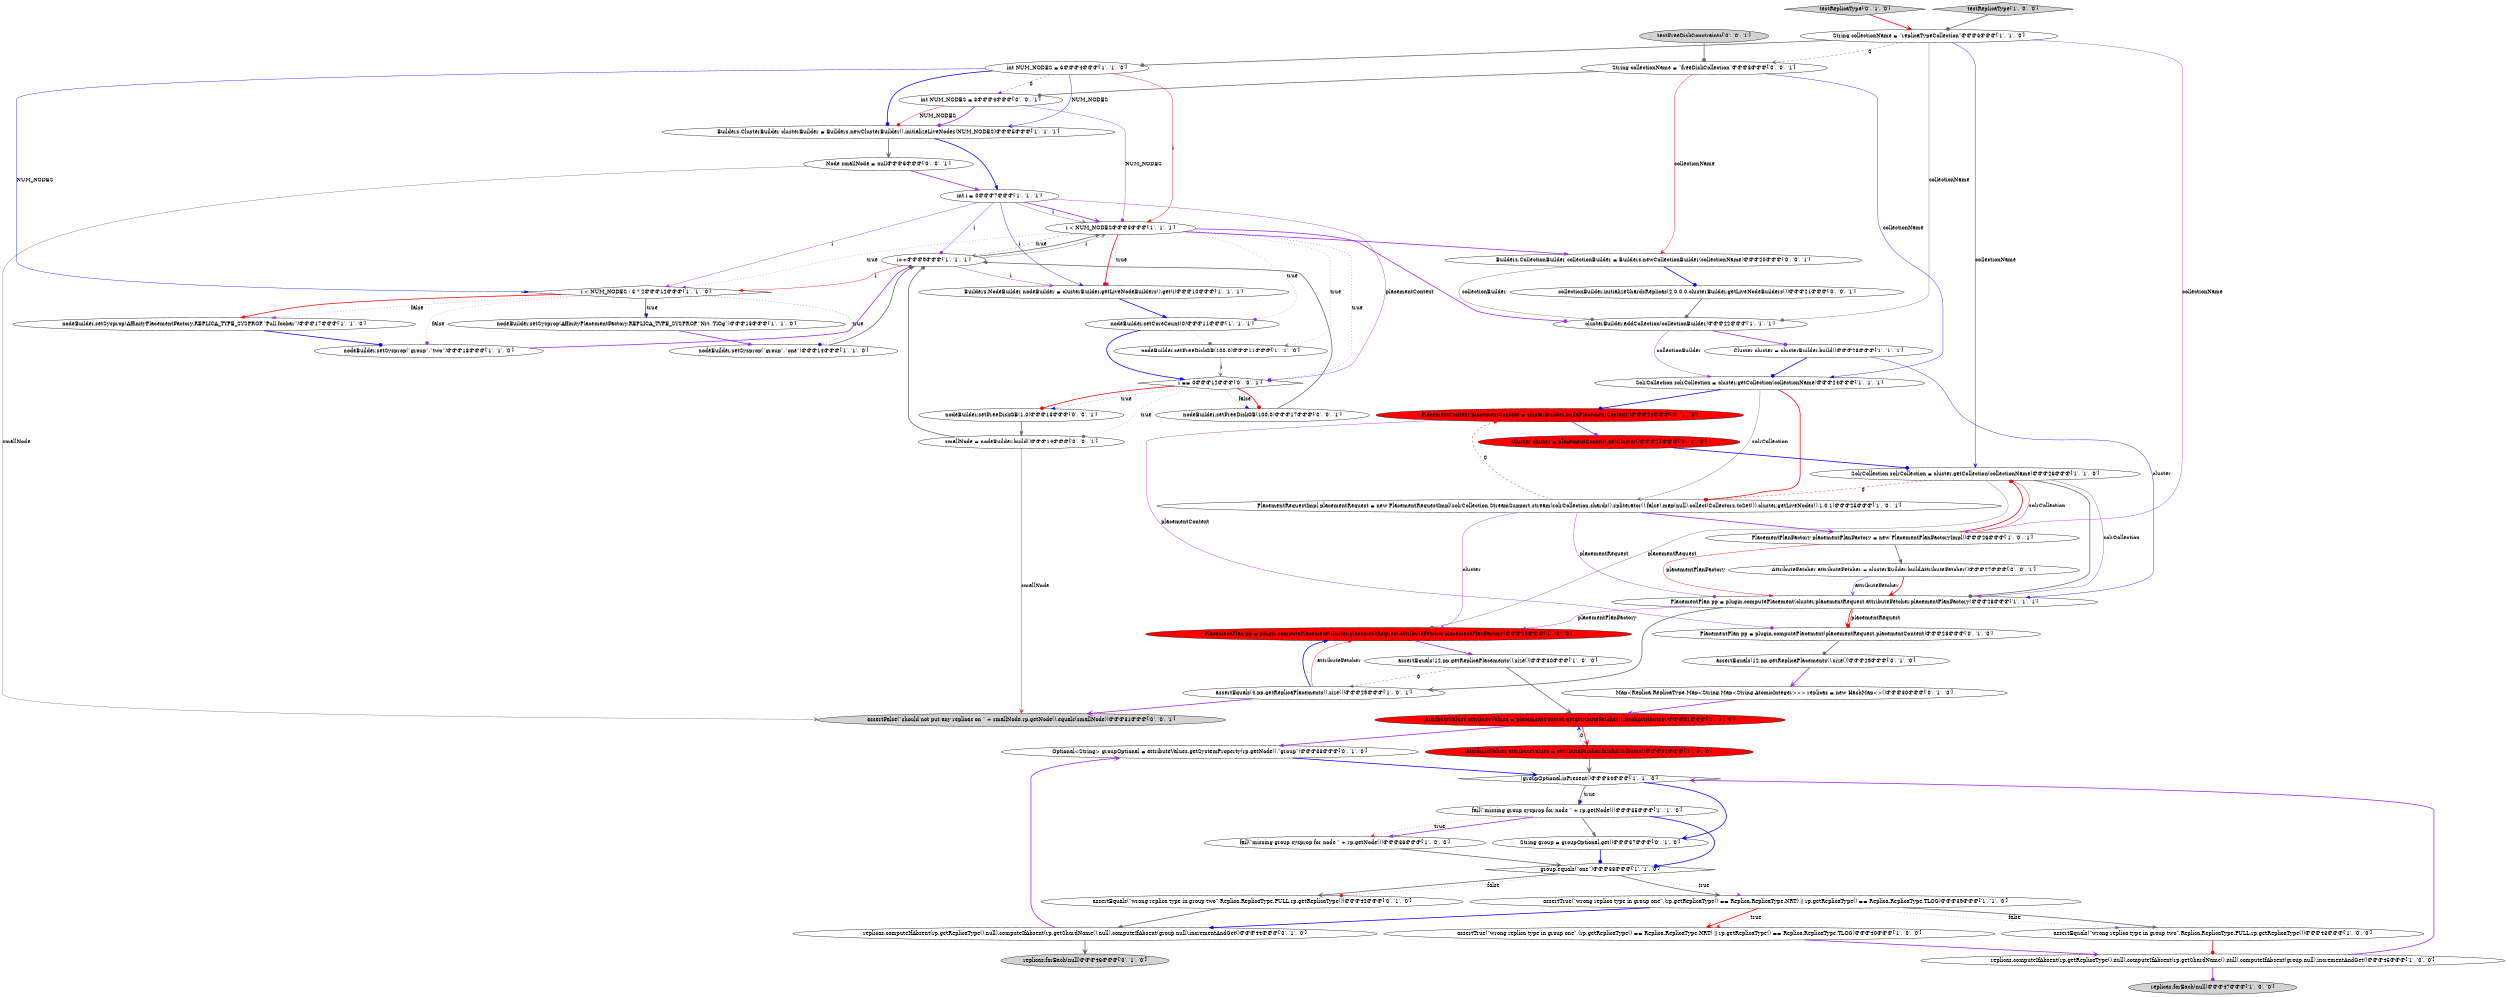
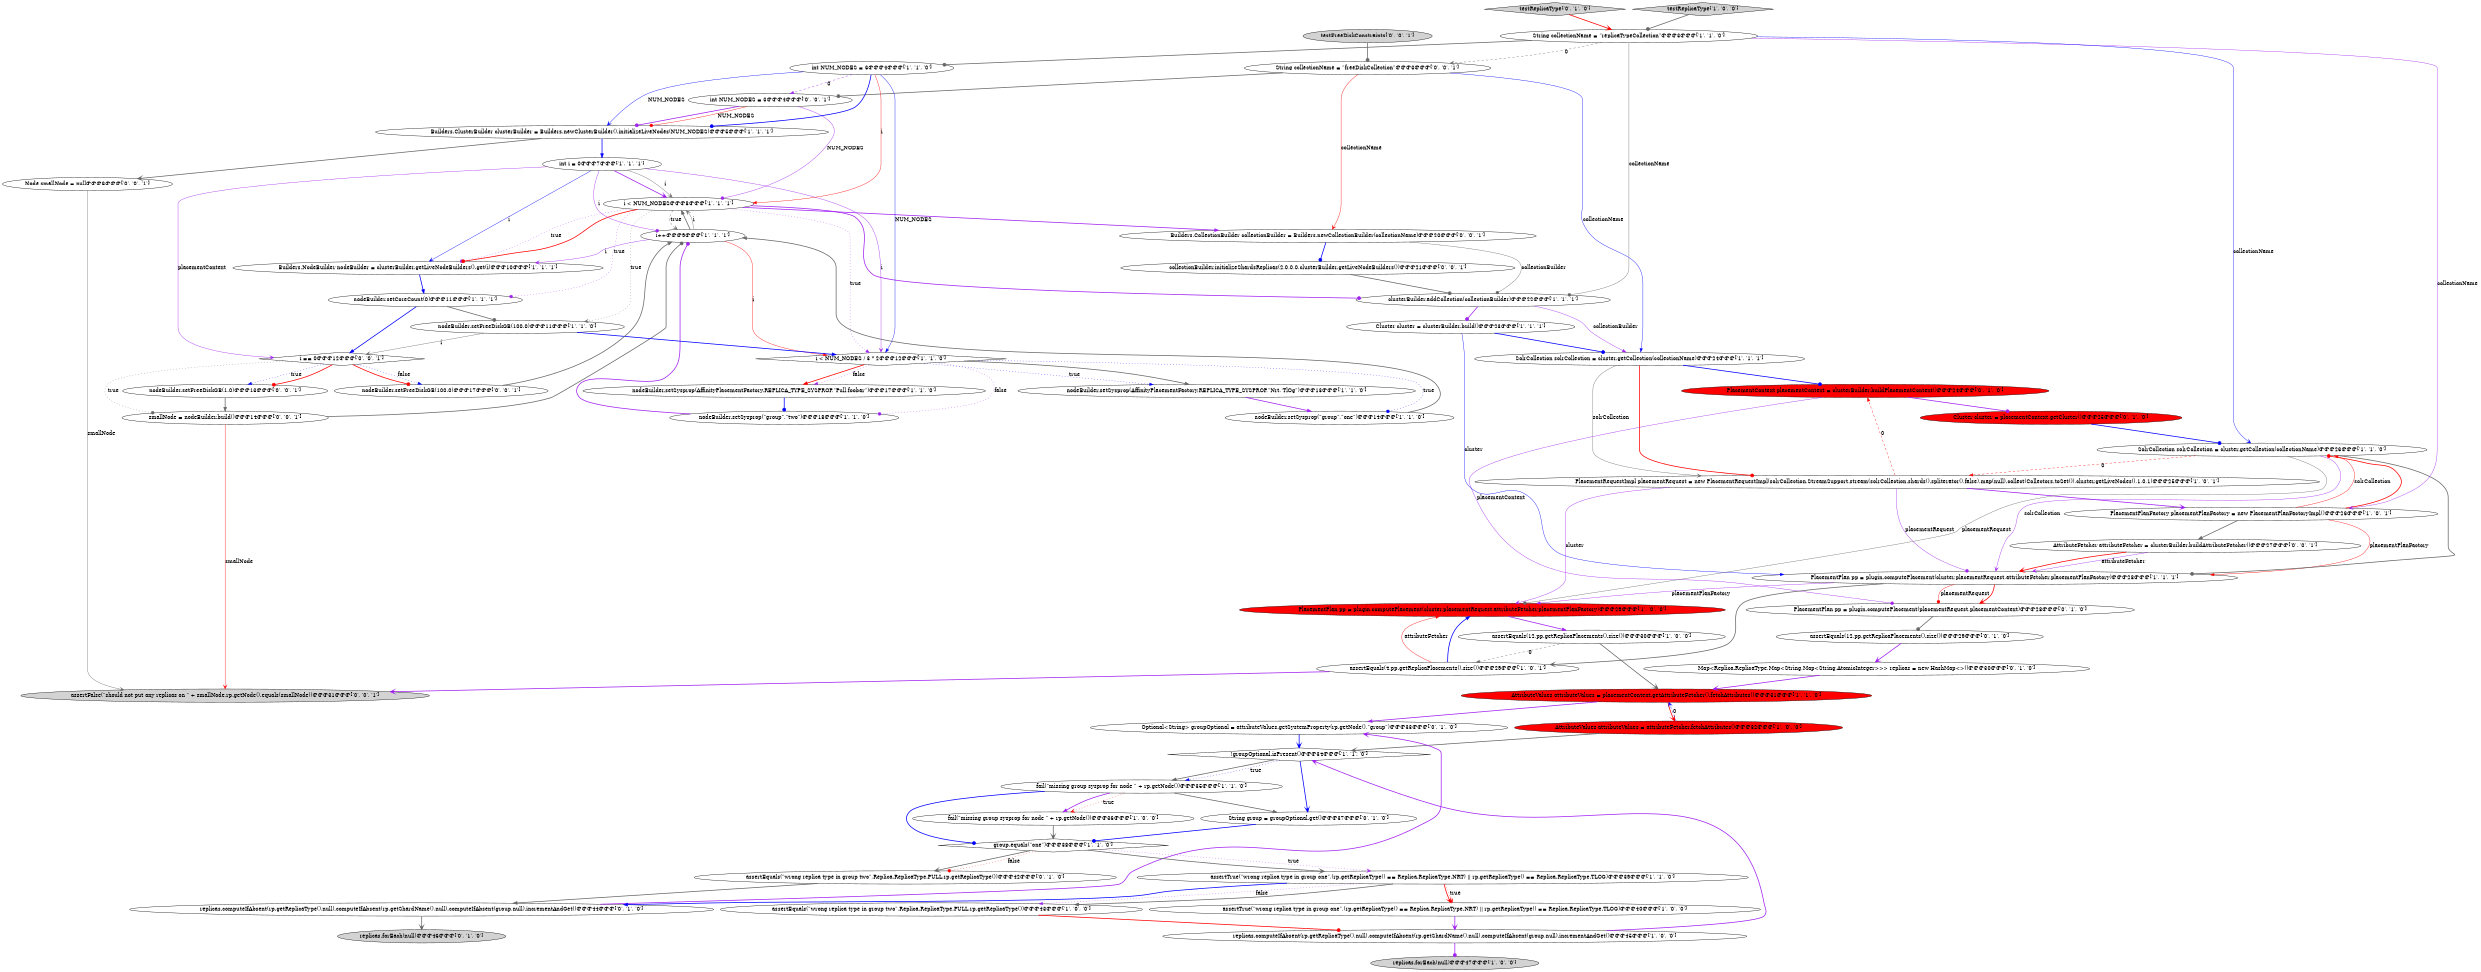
  digraph {
    node [fillcolor=white shape=ellipse style=filled]
    edge [arrowhead=vee color=purple style=bold]
    n1 [label="String collectionName = \"freeDiskCollection\"@@@3@@@['0', '0', '1']"]
    n2 [label="Builders.CollectionBuilder collectionBuilder = Builders.newCollectionBuilder(collectionName)@@@20@@@['0', '0', '1']"]
    n3 [label="int NUM_NODES = 3@@@4@@@['0', '0', '1']"]
    n4 [label="SolrCollection solrCollection = cluster.getCollection(collectionName)@@@24@@@['1', '1', '1']"]
    n5 [label="clusterBuilder.addCollection(collectionBuilder)@@@22@@@['1', '1', '1']"]
    n6 [label="collectionBuilder.initializeShardsReplicas(2,0,0,0,clusterBuilder.getLiveNodeBuilders())@@@21@@@['0', '0', '1']"]
    n7 [label="i < NUM_NODES@@@8@@@['1', '1', '1']"]
    n8 [label="Builders.ClusterBuilder clusterBuilder = Builders.newClusterBuilder().initializeLiveNodes(NUM_NODES)@@@5@@@['1', '1', '1']"]
    n9 [fillcolor=red label="PlacementContext placementContext = clusterBuilder.buildPlacementContext()@@@24@@@['0', '1', '0']"]
    n10 [label="PlacementRequestImpl placementRequest = new PlacementRequestImpl(solrCollection,StreamSupport.stream(solrCollection.shards().spliterator(),false).map(null).collect(Collectors.toSet()),cluster.getLiveNodes(),1,0,1)@@@25@@@['1', '0', '1']"]
    n11 [label="replicas.computeIfAbsent(rp.getReplicaType(),null).computeIfAbsent(rp.getShardName(),null).computeIfAbsent(group,null).incrementAndGet()@@@45@@@['1', '0', '0']"]
    n12 [fillcolor=lightgray label="replicas.forEach(null)@@@47@@@['1', '0', '0']"]
    n13 [label="!groupOptional.isPresent()@@@34@@@['1', '1', '0']" shape=diamond]
    n14 [label="String group = groupOptional.get()@@@37@@@['0', '1', '0']"]
    n15 [label="fail(\"missing group sysprop for node \" + rp.getNode())@@@35@@@['1', '1', '0']"]
    n16 [fillcolor=lightgray label="testFreeDiskConstraints['0', '0', '1']"]
    n17 [label="PlacementPlan pp = plugin.computePlacement(placementRequest,placementContext)@@@28@@@['0', '1', '0']"]
    n18 [label="assertEquals(12,pp.getReplicaPlacements().size())@@@29@@@['0', '1', '0']"]
    n19 [label="Map<Replica.ReplicaType,Map<String,Map<String,AtomicInteger>>> replicas = new HashMap<>()@@@30@@@['0', '1', '0']"]
    n20 [label="Cluster cluster = clusterBuilder.build()@@@23@@@['1', '1', '1']"]
    n21 [label="PlacementPlan pp = plugin.computePlacement(cluster,placementRequest,attributeFetcher,placementPlanFactory)@@@28@@@['1', '1', '1']"]
    n22 [fillcolor=red label="PlacementPlan pp = plugin.computePlacement(cluster,placementRequest,attributeFetcher,placementPlanFactory)@@@29@@@['1', '0', '0']"]
    n23 [label="assertEquals(4,pp.getReplicaPlacements().size())@@@29@@@['1', '0', '1']"]
    n24 [fillcolor=red label="AttributeValues attributeValues = placementContext.getAttributeFetcher().fetchAttributes()@@@31@@@['1', '1', '0']"]
    n25 [label="Optional<String> groupOptional = attributeValues.getSystemProperty(rp.getNode(),\"group\")@@@33@@@['0', '1', '0']"]
    n26 [fillcolor=red label="AttributeValues attributeValues = attributeFetcher.fetchAttributes()@@@32@@@['1', '0', '0']"]
    n27 [label="nodeBuilder.setFreeDiskGB(1.0)@@@13@@@['0', '0', '1']"]
    n28 [label="smallNode = nodeBuilder.build()@@@14@@@['0', '0', '1']"]
    n29 [fillcolor=lightgray label="assertFalse(\"should not put any replicas on \" + smallNode,rp.getNode().equals(smallNode))@@@31@@@['0', '0', '1']"]
    n30 [label="i++@@@9@@@['1', '1', '1']"]
    n31 [label="assertEquals(12,pp.getReplicaPlacements().size())@@@30@@@['1', '0', '0']"]
    n32 [label="Node smallNode = null@@@6@@@['0', '0', '1']"]
    n33 [label="int i = 0@@@7@@@['1', '1', '1']"]
    n34 [label="i < NUM_NODES / 3 * 2@@@12@@@['1', '1', '0']" shape=diamond]
    n35 [label="i == 0@@@12@@@['0', '0', '1']" shape=diamond]
    n36 [label="Builders.NodeBuilder nodeBuilder = clusterBuilder.getLiveNodeBuilders().get(i)@@@10@@@['1', '1', '1']"]
    n37 [fillcolor=lightgray label="replicas.forEach(null)@@@46@@@['0', '1', '0']"]
    n38 [label="int NUM_NODES = 6@@@4@@@['1', '1', '0']"]
    n39 [label="nodeBuilder.setSysprop(AffinityPlacementFactory.REPLICA_TYPE_SYSPROP,\"Pull,foobar\")@@@17@@@['1', '1', '0']"]
    n40 [label="nodeBuilder.setSysprop(\"group\",\"two\")@@@18@@@['1', '1', '0']"]
    n41 [label="nodeBuilder.setSysprop(AffinityPlacementFactory.REPLICA_TYPE_SYSPROP,\"Nrt, TlOg\")@@@13@@@['1', '1', '0']"]
    n42 [label="nodeBuilder.setSysprop(\"group\",\"one\")@@@14@@@['1', '1', '0']"]
    n43 [label="nodeBuilder.setFreeDiskGB(100.0)@@@11@@@['1', '1', '0']"]
    n44 [label="nodeBuilder.setCoreCount(0)@@@11@@@['1', '1', '1']"]
    n45 [label="assertTrue(\"wrong replica type in group one\",(rp.getReplicaType() == Replica.ReplicaType.NRT) || rp.getReplicaType() == Replica.ReplicaType.TLOG)@@@40@@@['1', '0', '0']"]
    n46 [label="replicas.computeIfAbsent(rp.getReplicaType(),null).computeIfAbsent(rp.getShardName(),null).computeIfAbsent(group,null).incrementAndGet()@@@44@@@['0', '1', '0']"]
    n47 [label="nodeBuilder.setFreeDiskGB(100.0)@@@17@@@['0', '0', '1']"]
    n48 [label="AttributeFetcher attributeFetcher = clusterBuilder.buildAttributeFetcher()@@@27@@@['0', '0', '1']"]
    n49 [label="PlacementPlanFactory placementPlanFactory = new PlacementPlanFactoryImpl()@@@26@@@['1', '0', '1']"]
    n50 [label="SolrCollection solrCollection = cluster.getCollection(collectionName)@@@26@@@['1', '1', '0']"]
    n51 [label="fail(\"missing group sysprop for node \" + rp.getNode())@@@36@@@['1', '0', '0']"]
    n52 [label="group.equals(\"one\")@@@38@@@['1', '1', '0']" shape=diamond]
    n53 [label="assertTrue(\"wrong replica type in group one\",(rp.getReplicaType() == Replica.ReplicaType.NRT) || rp.getReplicaType() == Replica.ReplicaType.TLOG)@@@39@@@['1', '1', '0']"]
    n54 [label="assertEquals(\"wrong replica type in group two\",Replica.ReplicaType.PULL,rp.getReplicaType())@@@42@@@['0', '1', '0']"]
    n55 [fillcolor=red label="Cluster cluster = placementContext.getCluster()@@@25@@@['0', '1', '0']"]
    n56 [fillcolor=lightgray label="testReplicaType['0', '1', '0']" shape=diamond]
    n57 [label="String collectionName = \"replicaTypeCollection\"@@@3@@@['1', '1', '0']"]
    n58 [label="assertEquals(\"wrong replica type in group two\",Replica.ReplicaType.PULL,rp.getReplicaType())@@@43@@@['1', '0', '0']"]
    n59 [fillcolor=lightgray label="testReplicaType['1', '0', '0']" shape=diamond]
    n1 -> n2 [color=red label=collectionName style=solid]
    n1 -> n3 [arrowhead=dot color=gray40]
    n1 -> n4 [arrowhead=normal color=blue label=collectionName style=solid]
    n2 -> n5 [arrowhead=dot color=gray40 label=collectionBuilder style=solid]
    n2 -> n6 [arrowhead=dot color=blue]
    n3 -> n7 [arrowhead=dot label=NUM_NODES style=solid]
    n3 -> n8 [arrowhead=dot]
    n3 -> n8 [arrowhead=dot color=red label=NUM_NODES style=solid]
    n4 -> n9 [arrowhead=dot color=blue]
    n4 -> n10 [arrowhead=dot color=red]
    n4 -> n10 [color=gray40 label=solrCollection style=solid]
    n5 -> n4 [arrowhead=normal label=collectionBuilder style=solid]
    n5 -> n20 [arrowhead=dot]
    n6 -> n5 [arrowhead=dot color=gray40]
    n7 -> n2 [arrowhead=normal]
    n7 -> n5 [arrowhead=dot]
    n7 -> n30 [color=gray40 label=true style=dashed]
    n7 -> n34 [arrowhead=normal label=true style=dotted]
-   n7 -> n35 [arrowhead=dot color=blue label=true style=dotted]
    n7 -> n36 [arrowhead=dot label=true style=dotted]
    n7 -> n36 [arrowhead=dot color=red]
    n7 -> n43 [color=gray40 label=true style=dotted]
    n7 -> n44 [arrowhead=dot label=true style=dotted]
    n8 -> n32 [color=gray40]
    n8 -> n33 [arrowhead=normal color=blue]
    n9 -> n17 [arrowhead=dot label=placementContext style=solid]
    n9 -> n55 [arrowhead=dot]
    n10 -> n9 [arrowhead=normal color=red label=0 style=dashed]
    n10 -> n21 [arrowhead=dot label=placementRequest style=solid]
    n10 -> n22 [label=cluster style=solid]
    n10 -> n49
    n11 -> n12 [arrowhead=dot]
    n11 -> n13
    n13 -> n14 [color=blue]
    n13 -> n15 [arrowhead=normal color=gray40]
    n13 -> n15 [arrowhead=normal color=blue label=true style=dotted]
    n14 -> n52 [arrowhead=dot color=blue]
    n15 -> n14 [arrowhead=normal color=gray40]
    n15 -> n51 [arrowhead=normal]
    n15 -> n51 [color=red label=true style=dotted]
    n15 -> n52 [arrowhead=dot color=blue]
    n16 -> n1 [arrowhead=dot color=gray40]
    n17 -> n18 [arrowhead=dot color=gray40]
    n18 -> n19
    n19 -> n24
    n20 -> n4 [arrowhead=dot color=blue]
    n20 -> n21 [arrowhead=normal color=blue label=cluster style=solid]
    n21 -> n17 [arrowhead=dot color=red label=placementRequest style=solid]
    n21 -> n17 [color=red]
    n21 -> n22 [arrowhead=normal label=placementPlanFactory style=solid]
    n21 -> n23 [color=gray40]
    n22 -> n31 [arrowhead=normal]
    n23 -> n22 [arrowhead=normal color=blue]
    n23 -> n22 [arrowhead=normal color=red label=attributeFetcher style=solid]
    n23 -> n29
    n24 -> n25 [arrowhead=normal]
    n24 -> n26 [color=red]
    n25 -> n13 [color=blue]
    n26 -> n13 [color=gray40]
    n26 -> n24 [color=blue label=0 style=dashed]
    n27 -> n28 [arrowhead=normal color=gray40]
    n28 -> n29 [color=red label=smallNode style=solid]
    n28 -> n30 [arrowhead=dot color=gray40]
    n30 -> n7 [arrowhead=normal color=gray40]
    n30 -> n7 [color=gray40 label=i style=solid]
    n30 -> n34 [arrowhead=normal color=red label=i style=solid]
    n30 -> n36 [label=i style=solid]
    n31 -> n23 [arrowhead=normal color=gray40 label=0 style=dashed]
    n31 -> n24 [color=gray40]
    n32 -> n29 [color=gray40 label=smallNode style=solid]
-   n32 -> n33 [arrowhead=normal]
    n33 -> n7
    n33 -> n7 [color=gray40 label=i style=solid]
    n33 -> n30 [arrowhead=dot label=i style=solid]
    n33 -> n34 [label=i style=solid]
    n33 -> n35 [label=placementContext style=solid]
    n33 -> n36 [color=blue label=i style=solid]
    n34 -> n39 [arrowhead=normal color=red]
    n34 -> n39 [arrowhead=normal label=false style=dotted]
    n34 -> n40 [arrowhead=dot label=false style=dotted]
    n34 -> n41 [arrowhead=normal color=gray40]
    n34 -> n41 [arrowhead=normal color=blue label=true style=dotted]
    n34 -> n42 [arrowhead=dot color=blue label=true style=dotted]
    n35 -> n27 [arrowhead=normal color=blue label=true style=dotted]
    n35 -> n27 [arrowhead=dot color=red]
    n35 -> n28 [arrowhead=dot color=gray40 label=true style=dotted]
    n35 -> n47 [arrowhead=normal color=blue label=false style=dotted]
    n35 -> n47 [arrowhead=dot color=red]
    n36 -> n44 [arrowhead=normal color=blue]
    n38 -> n3 [arrowhead=normal label=0 style=dashed]
    n38 -> n7 [arrowhead=normal color=red label=i style=solid]
    n38 -> n8 [arrowhead=dot color=blue]
    n38 -> n8 [color=blue label=NUM_NODES style=solid]
    n38 -> n34 [arrowhead=normal color=blue label=NUM_NODES style=solid]
    n39 -> n40 [arrowhead=dot color=blue]
    n40 -> n30 [arrowhead=dot]
    n41 -> n42 [arrowhead=normal]
    n42 -> n30 [arrowhead=normal color=gray40]
+   n43 -> n34 [arrowhead=normal color=blue]
    n43 -> n35 [color=gray40 label=i style=solid]
    n44 -> n35 [arrowhead=normal color=blue]
-   n44 -> n43 [arrowhead=dot color=gray40 style=dotted]
+   n44 -> n43 [arrowhead=dot color=gray40]
    n45 -> n11
    n46 -> n25
    n46 -> n37 [color=gray40]
    n47 -> n30 [arrowhead=normal color=gray40]
    n48 -> n21 [label=attributeFetcher style=solid]
    n48 -> n21 [color=red]
    n49 -> n21 [arrowhead=normal color=red label=placementPlanFactory style=solid]
    n49 -> n48 [arrowhead=normal color=gray40]
    n49 -> n50 [arrowhead=dot color=red]
    n49 -> n50 [arrowhead=normal color=red label=solrCollection style=solid]
    n50 -> n10 [arrowhead=normal color=red label=0 style=dashed]
    n50 -> n21 [arrowhead=dot color=gray40]
    n50 -> n21 [label=solrCollection style=solid]
    n50 -> n22 [arrowhead=dot color=gray40 label=placementRequest style=solid]
    n51 -> n52 [color=gray40]
    n52 -> n53 [label=true style=dotted]
    n52 -> n53 [color=gray40]
    n52 -> n54 [color=gray40]
    n52 -> n54 [arrowhead=dot color=red label=false style=dotted]
    n53 -> n45 [color=red]
    n53 -> n45 [color=red label=true style=dotted]
    n53 -> n46 [arrowhead=normal color=blue]
    n53 -> n58 [arrowhead=normal label=false style=dotted]
    n53 -> n58 [arrowhead=normal color=gray40]
    n54 -> n46 [arrowhead=normal color=gray40]
    n55 -> n50 [arrowhead=dot color=blue]
    n56 -> n57 [color=red]
    n57 -> n1 [color=gray40 label=0 style=dashed]
    n57 -> n5 [arrowhead=dot color=gray40 label=collectionName style=solid]
    n57 -> n38 [arrowhead=dot color=gray40]
    n57 -> n49 [label=collectionName style=solid]
    n57 -> n50 [color=blue label=collectionName style=solid]
    n58 -> n11 [arrowhead=dot color=red]
    n59 -> n57 [arrowhead=dot color=gray40]
  }
